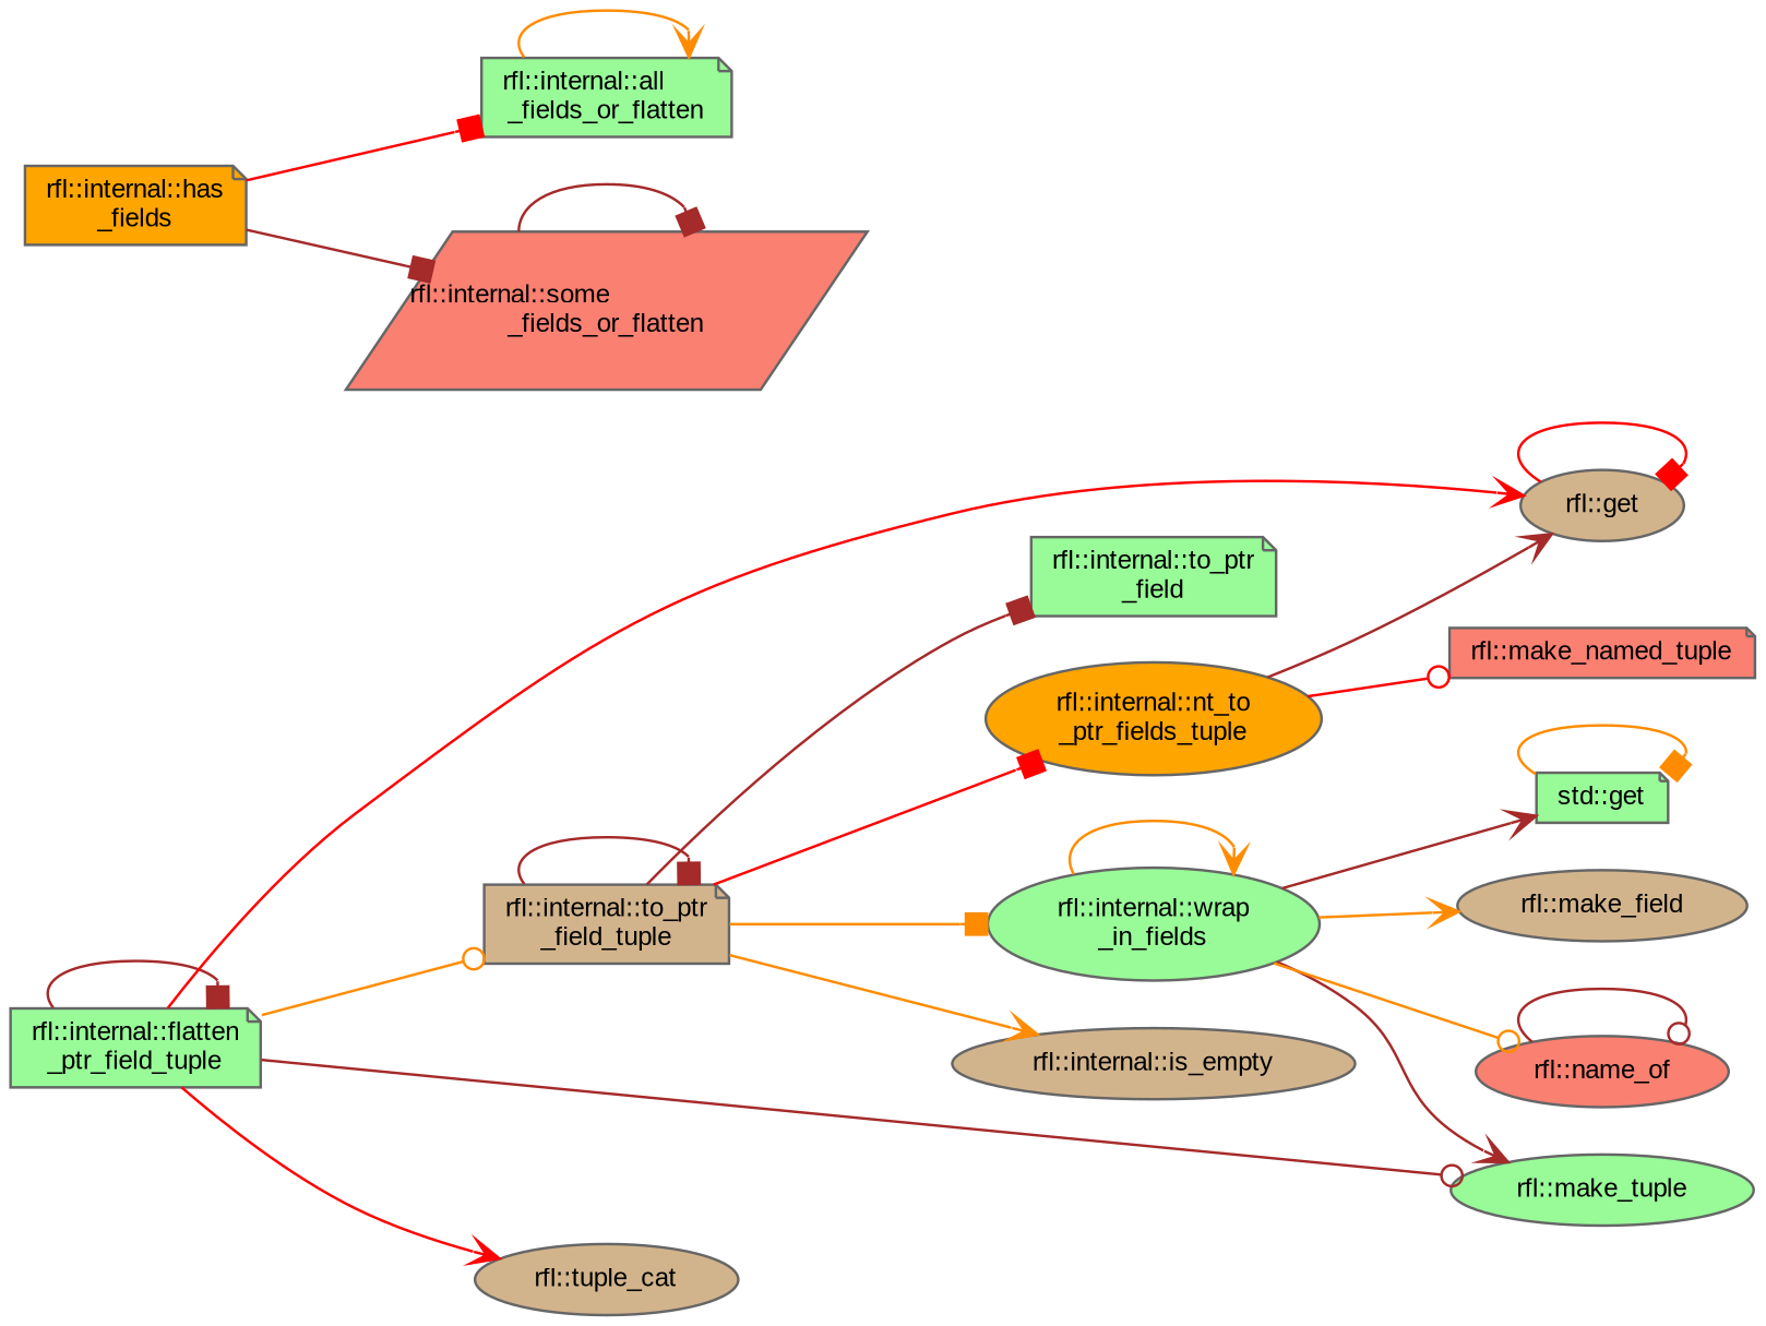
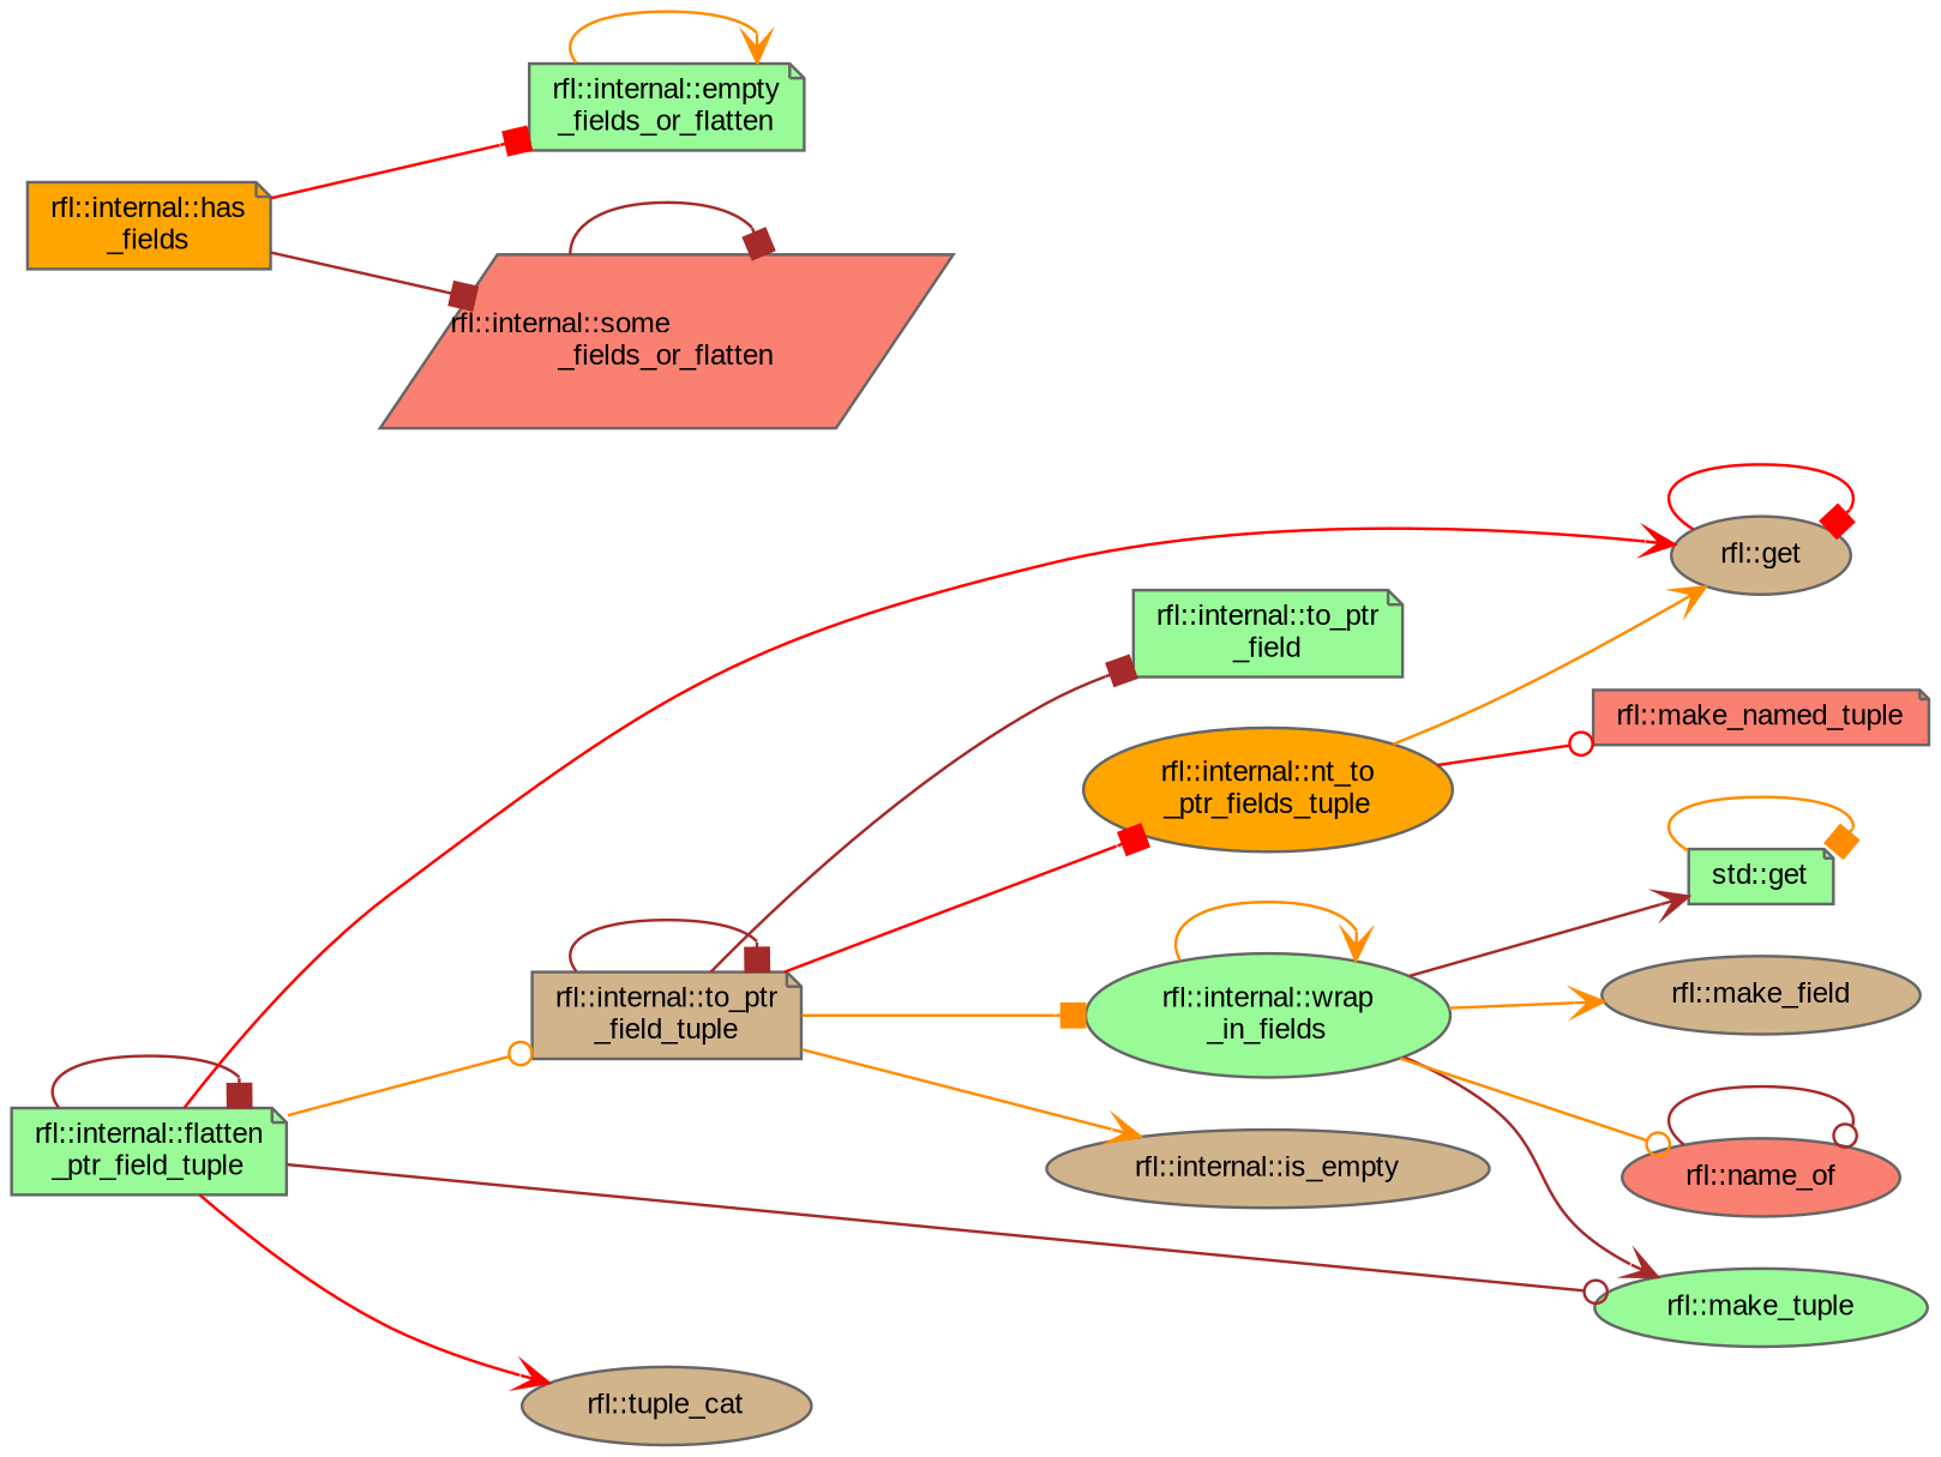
  digraph {
    fontname="Liberation Sans"
    rankdir=LR
    node [color=grey40 fillcolor=palegreen fontname="Liberation Sans" fontsize=10 shape=ellipse style=filled]
    edge [arrowhead=box color=brown fontname="Liberation Sans" fontsize=10 labelfontname=Helvetica labelfontsize=10 style=solid]
    n1 [color=gray40 fontcolor=black height=0.2 label="rfl::internal::flatten\l_ptr_field_tuple" shape=note width=0.4]
    n2 [fillcolor=tan height=0.2 label="rfl::get" width=0.4]
    n3 [height=0.2 label="rfl::make_tuple" width=0.4]
    n4 [fillcolor=tan height=0.2 label="rfl::internal::to_ptr\l_field_tuple" shape=note width=0.4]
    n5 [fillcolor=tan height=0.2 label="rfl::tuple_cat" width=0.4]
    n6 [fillcolor=tan height=0.2 label="rfl::internal::is_empty" width=0.4]
    n7 [fillcolor=orange height=0.2 label="rfl::internal::nt_to\l_ptr_fields_tuple" width=0.4]
    n8 [height=0.2 label="rfl::internal::to_ptr\l_field" shape=note width=0.4]
    n9 [height=0.2 label="rfl::internal::wrap\l_in_fields" width=0.4]
    n10 [fillcolor=orange height=0.2 label="rfl::internal::has\l_fields" shape=note width=0.4]
-   n11 [height=0.2 label="rfl::internal::all\l_fields_or_flatten" shape=note width=0.4]
+   n11 [height=0.2 label="rfl::internal::empty\l_fields_or_flatten" shape=note width=0.4]
    n12 [fillcolor=salmon height=0.2 label="rfl::internal::some\l_fields_or_flatten" shape=parallelogram width=0.4]
    n13 [fillcolor=salmon height=0.2 label="rfl::make_named_tuple" shape=note width=0.4]
    n14 [height=0.2 label="std::get" shape=note width=0.4]
    n15 [fillcolor=tan height=0.2 label="rfl::make_field" width=0.4]
    n16 [fillcolor=salmon height=0.2 label="rfl::name_of" width=0.4]
    n1 -> n1
    n1 -> n2 [arrowhead=vee color=red]
    n1 -> n3 [arrowhead=odot]
    n1 -> n4 [arrowhead=odot color=darkorange]
    n1 -> n5 [arrowhead=vee color=red]
    n2 -> n2 [color=red]
    n4 -> n4
    n4 -> n6 [arrowhead=vee color=darkorange]
    n4 -> n7 [color=red]
    n4 -> n8
    n4 -> n9 [color=darkorange]
-   n7 -> n2 [arrowhead=vee]
+   n7 -> n2 [arrowhead=vee color=darkorange]
    n7 -> n13 [arrowhead=odot color=red]
    n9 -> n3 [arrowhead=vee]
    n9 -> n9 [arrowhead=vee color=darkorange]
    n9 -> n14 [arrowhead=vee]
    n9 -> n15 [arrowhead=vee color=darkorange]
    n9 -> n16 [arrowhead=odot color=darkorange]
    n10 -> n11 [color=red]
    n10 -> n12
    n11 -> n11 [arrowhead=vee color=darkorange]
    n12 -> n12
    n14 -> n14 [color=darkorange]
    n16 -> n16 [arrowhead=odot]
  }
